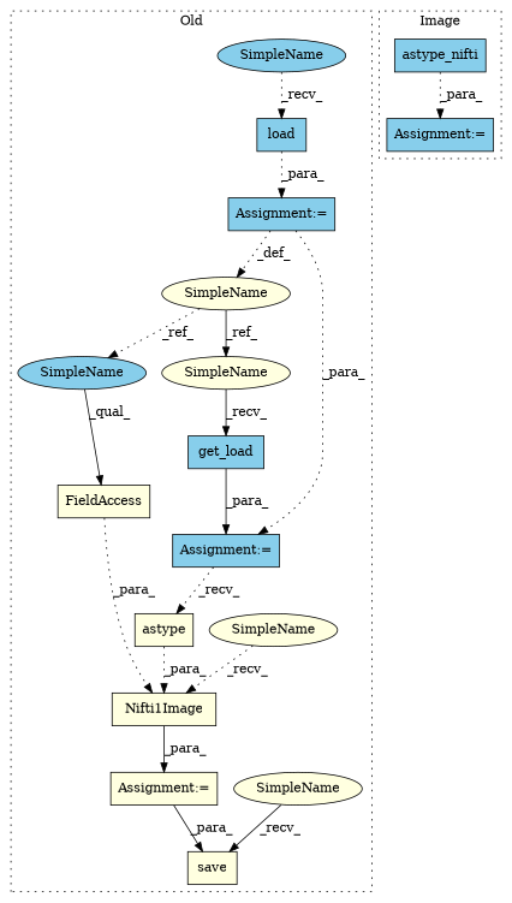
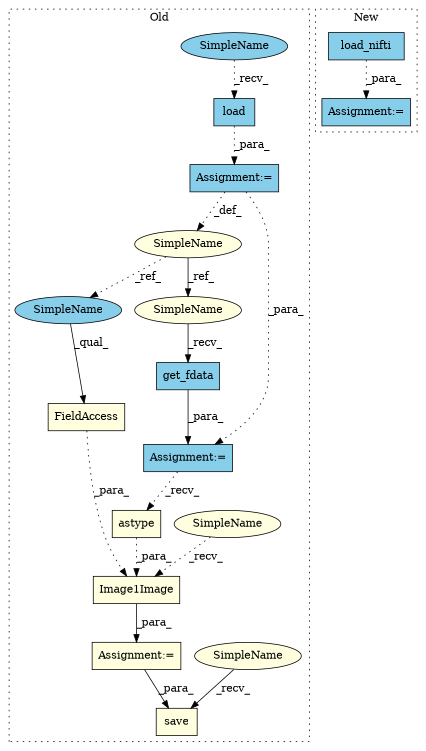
  digraph {
    node [a=32 fillcolor=lightyellow l=7 s=1665 shape=box style=filled]
    edge [style=dotted]
    n1 [fillcolor=skyblue l="5,1" label=load s="1420,1434"]
    n2 [a=7 l=1 label="Assignment:=" s=1619]
    n3 [a=7 fillcolor=skyblue l=1 label="Assignment:=" s=1411]
-   n4 [fillcolor=skyblue l=11 label=get_load s=1458]
-   n5 [l="12,1" label=Nifti1Image s="1628,1679"]
+   n4 [fillcolor=skyblue l=11 label=get_fdata s=1458]
+   n5 [l="12,1" label=Image1Image s="1628,1679"]
    n6 [a=42 label=SimpleName s=1404 shape=ellipse]
    n7 [a=22 l=14 label=FieldAccess]
    n8 [l="5,1" label=save s="1745,1768"]
    n9 [l="7,1" label=astype s="1645,1663"]
    n10 [a=7 fillcolor=skyblue l=1 label="Assignment:=" s=1449]
    n11 [a=42 label=SimpleName s=1450 shape=ellipse]
    n12 [a=42 fillcolor=skyblue label=SimpleName shape=ellipse]
    n13 [a=42 label=SimpleName s=1620 shape=ellipse]
    n14 [a=42 label=SimpleName s=1737 shape=ellipse]
    n15 [a=42 fillcolor=skyblue label=SimpleName s=1412 shape=ellipse]
-   n16 [fillcolor=skyblue l="11,1" label=astype_nifti s="1452,1472"]
+   n16 [fillcolor=skyblue l="11,1" label=load_nifti s="1452,1472"]
    n17 [a=7 fillcolor=skyblue l=2 label="Assignment:=" s=1450]
    subgraph cluster_1 {
      label=Old
      style=dotted
      n1
      n2
      n3
      n4
      n5
      n6
      n7
      n8
      n9
      n10
      n11
      n12
      n13
      n14
      n15
    }
    subgraph cluster_2 {
-     label=Image
+     label=New
      style=dotted
      n16
      n17
    }
    n1 -> n3 [label=_para_]
    n2 -> n8 [label=_para_ style=solid]
    n3 -> n6 [label=_def_]
    n3 -> n10 [label=_para_]
    n4 -> n10 [label=_para_ style=solid]
    n5 -> n2 [label=_para_ style=solid]
    n6 -> n11 [label=_ref_ style=solid]
    n6 -> n12 [label=_ref_]
    n7 -> n5 [label=_para_]
    n9 -> n5 [label=_para_]
    n10 -> n9 [label=_recv_]
    n11 -> n4 [label=_recv_ style=solid]
    n12 -> n7 [label=_qual_ style=solid]
    n13 -> n5 [label=_recv_]
    n14 -> n8 [label=_recv_ style=solid]
    n15 -> n1 [label=_recv_]
    n16 -> n17 [label=_para_]
  }
